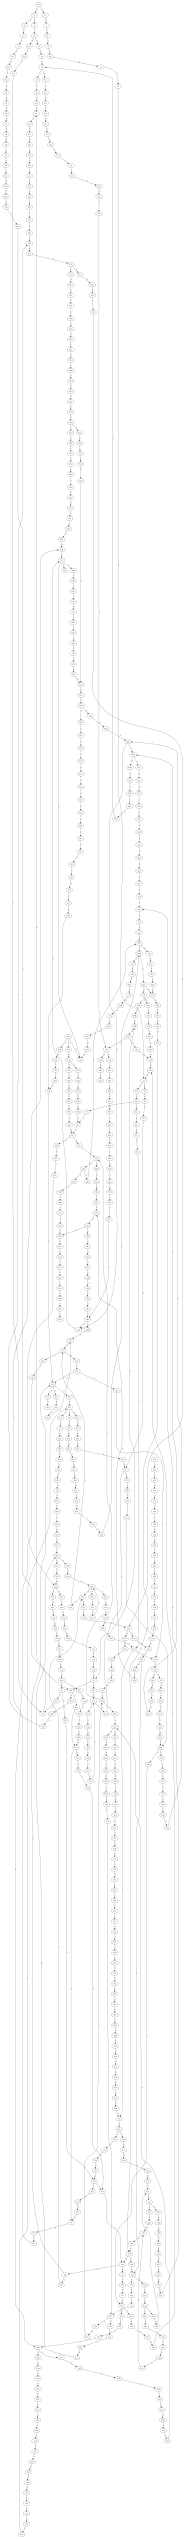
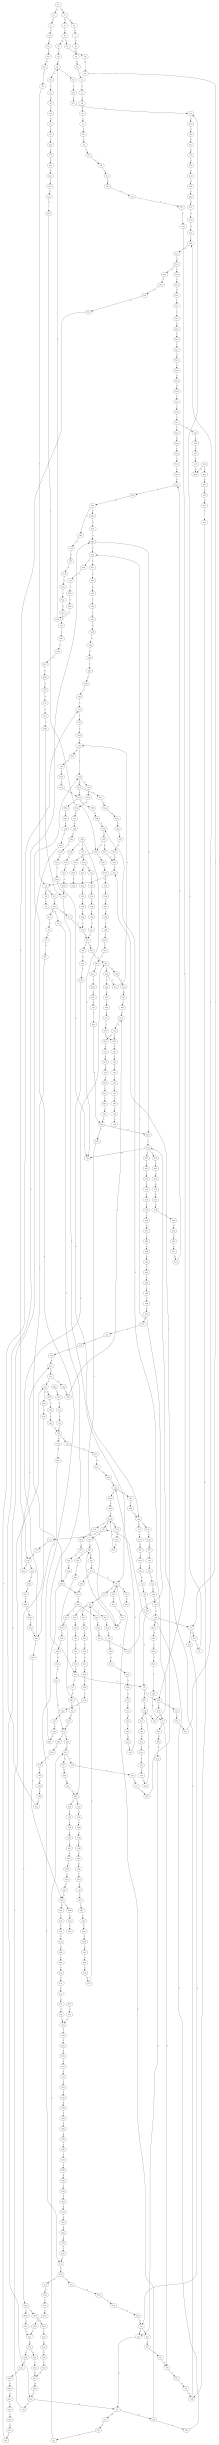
  strict digraph {
    fontname="Playfair Display"
    node [fontname="Playfair Display"]
    edge [fontname="Playfair Display"]
    S0
    S1
    S2
    S3
    S4
    S5
    S6
    S7
    S8
    S9
    S10
    S11
    S12
    S13
    S14
    S15
    S16
    S17
    S18
    S19
    S20
    S21
    S22
    S23
    S24
    S25
    S26
    S27
    S28
    S29
    S30
    S31
    S32
    S33
    S34
    S35
    S36
    S37
    S38
    S39
    S40
    S41
    S42
    S43
    S44
    S45
    S46
    S47
    S48
    S49
    S50
    S51
    S52
    S53
    S54
    S55
    S56
    S57
    S58
    S59
    S60
    S61
    S62
    S63
    S64
    S65
    S66
    S67
    S68
    S69
    S70
    S71
    S72
    S73
    S74
    S75
    S76
    S77
    S78
    S79
    S80
    S81
    S82
    S83
    S84
    S85
    S86
    S87
    S88
    S89
    S90
    S91
    S92
    S93
    S94
    S95
    S96
    S97
    S98
    S99
    S100
    S101
    S102
    S103
    S104
    S105
    S106
    S107
    S108
    S109
    S110
    S111
    S112
    S113
    S114
    S115
    S116
    S117
    S118
    S119
    S120
    S121
    S122
    S123
    S124
    S125
    S126
    S127
    S128
    S129
    S130
    S131
    S132
    S133
    S134
    S135
    S136
    S137
    S138
    S139
    S140
    S141
    S142
    S143
    S144
    S145
    S146
    S147
    S148
    S149
    S150
    S151
    S152
    S153
    S154
    S155
    S156
    S157
    S158
    S159
    S160
    S161
    S162
    S163
    S164
    S165
    S166
    S167
    S168
    S169
    S170
    S171
    S172
    S173
    S174
    S175
    S176
    S177
    S178
    S179
    S180
    S181
    S182
    S183
+   S185
    S186
    S187
    S188
    S189
    S190
    S191
    S192
    S193
    S194
    S195
    S196
    S197
    S198
    S199
    S200
    S201
    S202
    S203
    S204
    S205
    S206
    S207
    S208
    S209
    S210
    S211
    S212
    S184
    S213
    S214
    S215
    S216
    S217
    S218
    S219
    S220
    S221
    S222
    S223
    S224
    S225
    S226
    S227
    S228
    S229
    S230
    S231
    S232
    S233
    S234
    S235
    S236
    S237
    S238
    S239
    S240
    S241
    S242
    S243
    S244
    S245
    S246
    S247
    S248
    S249
    S250
    S251
    S252
    S253
    S254
    S255
    S256
    S257
    S258
    S259
    S260
    S261
    S262
    S263
    S264
    S265
    S266
    S267
    S268
    S269
    S270
    S271
    S272
    S273
    S274
    S275
    S276
    S277
    S278
    S279
    S280
    S281
    S282
    S283
    S284
    S285
    S286
    S287
    S288
    S289
    S290
    S291
    S292
    S293
    S294
    S295
    S296
    S297
    S298
    S299
    S300
    S301
    S302
    S303
    S304
    S305
    S306
    S307
    S308
    S309
    S310
    S311
    S312
    S313
    S314
    S315
    S316
    S317
    S318
    S319
    S320
    S321
    S322
    S323
    S324
    S325
    S326
    S327
    S328
    S329
    S330
    S331
    S332
    S333
    S334
    S335
    S336
    S337
    S338
    S339
    S340
    S341
    S342
    S343
    S344
    S345
    S346
    S347
    S348
    S349
    S350
    S351
    S352
    S353
    S354
    S355
    S356
    S357
    S358
    S359
    S360
    S361
    S362
    S363
    S364
    S365
    S366
    S367
    S368
    S369
    S370
    S371
    S372
    S373
    S374
    S375
    S376
    S377
    S378
    S379
    S380
    S381
    S382
    S383
    S384
    S385
    S386
    S387
    S388
    S389
    S390
    S391
    S392
    S393
    S394
    S395
    S396
    S397
    S398
    S399
    S400
    S401
    S402
    S403
    S404
    S405
    S406
    S407
    S408
    S409
    S410
    S411
    S412
    S413
    S414
    S415
    S416
    S417
    S418
    S419
    S420
    S421
    S422
    S423
    S424
    S425
    S426
    S427
    S428
    S429
    S430
    S431
    S432
    S433
    S434
    S435
    S436
    S437
    S438
    S439
    S440
    S441
    S442
    S443
    S444
    S445
    S446
    S447
    S448
    S449
    S450
    S451
    S452
    S453
    S454
    S455
    S456
    S457
    S458
    S459
    S460
    S461
    S462
    S463
    S464
    S465
    S466
    S467
    S468
    S469
    S470
    S471
-   S472
    S473
    S474
    S475
    S476
    S477
    S478
    S479
    S480
    S481
    S482
    S483
    S484
    S485
    S486
    S487
    S488
    S489
    S490
    S491
    S492
    S493
    S494
    S495
    S496
    S497
    S498
    S499
    S500
    S501
    S502
    S503
    S504
    S505
    S506
    S507
    S508
    S509
    S510
    S511
    S512
    S513
    S514
    S515
    S516
    S517
    S518
    S519
    S520
    S521
    S522
    S523
    S524
    S525
    S526
    S527
    S528
    S529
    S530
    S531
    S532
    S533
    S534
    S535
    S536
    S537
    S538
    S539
    S540
    S541
    S542
    S543
    S544
    S545
    S546
    S547
    S548
    S549
    S550
    S551
    S552
    S553
    S554
    S555
    S556
    S557
    S558
    S559
    S560
    S561
    S562
    S563
    S564
    S565
    S566
    S567
    S568
    S569
    S570
    S571
    S572
    S573
    S574
    S575
    S576
    S577
    S578
    S579
    S580
    S581
    S582
    S583
    S584
    S585
    S586
    S587
    S588
    S589
    S590
    S591
    S592
    S593
    S594
    S595
    S596
    S0 -> S1 [label=T]
    S0 -> S2 [label=A]
    S1 -> S3 [label=T]
    S1 -> S4 [label=A]
    S2 -> S5 [label=T]
    S3 -> S6 [label=C]
    S4 -> S7 [label=G]
    S5 -> S8 [label=T]
    S6 -> S9 [label=G]
    S6 -> S10 [label=T]
    S7 -> S11 [label=T]
    S8 -> S12 [label=A]
    S9 -> S13 [label=C]
    S10 -> S14 [label=C]
    S11 -> S15 [label=G]
    S12 -> S16 [label=G]
    S13 -> S17 [label=A]
    S14 -> S18 [label=A]
    S15 -> S19 [label=G]
    S16 -> S20 [label=G]
    S17 -> S21 [label=C]
    S17 -> S22 [label=A]
-   S18 -> S35 [label=C]
+   S18 -> S23 [label=C]
    S19 -> S24 [label=C]
    S20 -> S25 [label=C]
    S21 -> S26 [label=C]
    S22 -> S27 [label=C]
    S23 -> S28 [label=T]
    S23 -> S29 [label=C]
    S24 -> S30 [label=A]
    S25 -> S31 [label=T]
    S26 -> S32 [label=T]
    S27 -> S33 [label=G]
    S28 -> S34 [label=A]
    S29 -> S35 [label=T]
    S30 -> S36 [label=A]
    S31 -> S37 [label=G]
    S31 -> S38 [label=T]
    S32 -> S39 [label=G]
    S33 -> S40 [label=T]
    S34 -> S41 [label=C]
    S34 -> S42 [label=G]
    S35 -> S39 [label=G]
    S36 -> S43 [label=T]
    S37 -> S44 [label=C]
    S38 -> S45 [label=G]
    S39 -> S46 [label=A]
    S40 -> S47 [label=G]
    S41 -> S48 [label=C]
    S42 -> S49 [label=G]
    S43 -> S50 [label=A]
    S44 -> S51 [label=C]
    S44 -> S52 [label=A]
    S45 -> S53 [label=T]
    S46 -> S54 [label=G]
    S47 -> S55 [label=G]
    S48 -> S56 [label=A]
    S49 -> S57 [label=G]
    S49 -> S58 [label=A]
    S50 -> S59 [label=C]
    S51 -> S60 [label=A]
    S52 -> S61 [label=G]
    S53 -> S62 [label=T]
    S54 -> S63 [label=G]
    S55 -> S64 [label=C]
    S56 -> S65 [label=G]
    S57 -> S66 [label=T]
    S58 -> S67 [label=G]
    S58 -> S68 [label=A]
    S59 -> S69 [label=G]
    S60 -> S70 [label=A]
    S61 -> S71 [label=G]
    S62 -> S72 [label=T]
    S62 -> S73 [label=A]
    S63 -> S74 [label=A]
    S64 -> S75 [label=C]
    S65 -> S76 [label=A]
    S66 -> S77 [label=T]
    S67 -> S78 [label=G]
    S67 -> S79 [label=T]
    S67 -> S80 [label=A]
    S68 -> S81 [label=T]
    S69 -> S82 [label=C]
    S70 -> S83 [label=A]
    S70 -> S84 [label=G]
    S71 -> S85 [label=A]
    S72 -> S86 [label=G]
    S73 -> S87 [label=G]
    S73 -> S88 [label=C]
    S74 -> S89 [label=A]
    S75 -> S90 [label=G]
    S76 -> S91 [label=A]
    S77 -> S92 [label=A]
    S78 -> S93 [label=T]
    S79 -> S94 [label=A]
    S80 -> S95 [label=A]
    S81 -> S96 [label=A]
    S81 -> S97 [label=T]
    S82 -> S98 [label=G]
    S83 -> S99 [label=A]
    S84 -> S100 [label=T]
    S85 -> S101 [label=C]
    S86 -> S102 [label=G]
    S87 -> S103 [label=C]
    S88 -> S104 [label=T]
    S88 -> S105 [label=C]
    S89 -> S106 [label=A]
    S90 -> S107 [label=C]
    S91 -> S108 [label=G]
    S92 -> S109 [label=T]
    S92 -> S110 [label=G]
    S93 -> S111 [label=G]
    S93 -> S112 [label=C]
    S93 -> S113 [label=T]
    S95 -> S114 [label=T]
    S96 -> S115 [label=G]
    S97 -> S116 [label=C]
    S98 -> S117 [label=T]
    S99 -> S118 [label=G]
    S99 -> S119 [label=A]
    S100 -> S120 [label=T]
    S101 -> S121 [label=T]
    S101 -> S122 [label=C]
    S102 -> S123 [label=G]
    S103 -> S124 [label=A]
    S103 -> S125 [label=C]
    S104 -> S126 [label=T]
    S105 -> S127 [label=A]
    S106 -> S128 [label=A]
    S107 -> S129 [label=A]
    S108 -> S130 [label=G]
    S109 -> S131 [label=A]
    S110 -> S132 [label=T]
    S111 -> S133 [label=C]
    S112 -> S134 [label=T]
    S113 -> S135 [label=T]
    S114 -> S136 [label=A]
    S115 -> S137 [label=G]
    S115 -> S138 [label=T]
    S116 -> S139 [label=T]
    S117 -> S140 [label=G]
    S118 -> S141 [label=T]
    S119 -> S142 [label=T]
    S119 -> S143 [label=G]
    S120 -> S144 [label=G]
    S121 -> S145 [label=T]
    S122 -> S146 [label=T]
    S123 -> S147 [label=T]
    S124 -> S148 [label=T]
    S125 -> S149 [label=A]
    S126 -> S150 [label=A]
    S127 -> S65 [label=G]
    S127 -> S151 [label=C]
    S128 -> S152 [label=C]
    S129 -> S153 [label=T]
    S130 -> S154 [label=G]
    S130 -> S155 [label=T]
    S130 -> S156 [label=C]
    S131 -> S157 [label=G]
    S132 -> S158 [label=A]
    S133 -> S159 [label=A]
    S134 -> S160 [label=T]
    S135 -> S161 [label=A]
    S136 -> S115 [label=G]
    S137 -> S162 [label=A]
    S138 -> S163 [label=A]
    S139 -> S164 [label=G]
    S139 -> S165 [label=A]
    S140 -> S166 [label=T]
    S141 -> S167 [label=G]
    S142 -> S168 [label=G]
    S143 -> S169 [label=A]
    S144 -> S170 [label=G]
    S144 -> S171 [label=A]
    S145 -> S172 [label=C]
    S145 -> S173 [label=A]
    S146 -> S174 [label=A]
    S146 -> S175 [label=G]
    S147 -> S176 [label=C]
    S147 -> S177 [label=T]
    S148 -> S178 [label=A]
    S149 -> S179 [label=G]
    S150 -> S180 [label=C]
    S151 -> S181 [label=T]
    S152 -> S182 [label=T]
    S153 -> S183 [label=A]
+   S155 -> S185 [label=C]
    S156 -> S186 [label=C]
    S157 -> S187 [label=G]
    S158 -> S188 [label=G]
    S159 -> S189 [label=C]
    S160 -> S190 [label=G]
    S161 -> S191 [label=A]
    S162 -> S67 [label=G]
    S162 -> S192 [label=C]
    S163 -> S188 [label=G]
    S164 -> S193 [label=T]
    S165 -> S194 [label=G]
    S166 -> S195 [label=T]
    S167 -> S196 [label=C]
    S168 -> S197 [label=C]
    S169 -> S198 [label=T]
    S169 -> S199 [label=G]
    S170 -> S200 [label=A]
    S171 -> S201 [label=C]
    S172 -> S202 [label=A]
    S173 -> S203 [label=G]
    S174 -> S204 [label=G]
    S175 -> S205 [label=T]
    S176 -> S206 [label=A]
    S177 -> S92 [label=A]
    S178 -> S207 [label=G]
    S178 -> S208 [label=C]
    S179 -> S209 [label=T]
    S180 -> S210 [label=A]
    S181 -> S211 [label=A]
    S182 -> S212 [label=T]
    S183 -> S208 [label=C]
+   S185 -> S215 [label=A]
    S186 -> S216 [label=A]
    S187 -> S217 [label=C]
    S188 -> S218 [label=T]
    S188 -> S219 [label=C]
    S189 -> S220 [label=A]
    S190 -> S221 [label=T]
    S191 -> S222 [label=A]
    S192 -> S122 [label=C]
    S193 -> S223 [label=C]
    S194 -> S224 [label=T]
    S195 -> S225 [label=A]
    S196 -> S226 [label=T]
    S197 -> S227 [label=T]
    S198 -> S228 [label=A]
    S198 -> S229 [label=C]
    S199 -> S230 [label=A]
    S200 -> S231 [label=G]
    S201 -> S232 [label=T]
    S202 -> S233 [label=C]
    S203 -> S234 [label=A]
    S204 -> S235 [label=A]
    S205 -> S236 [label=T]
    S206 -> S237 [label=G]
    S207 -> S238 [label=G]
    S208 -> S239 [label=G]
    S208 -> S240 [label=A]
    S209 -> S241 [label=T]
    S210 -> S242 [label=A]
    S211 -> S42 [label=G]
    S212 -> S243 [label=A]
    S184 -> S154 [label=G]
    S184 -> S213 [label=C]
    S184 -> S214 [label=T]
    S213 -> S244 [label=A]
    S214 -> S245 [label=A]
    S215 -> S246 [label=A]
    S216 -> S247 [label=A]
    S217 -> S31 [label=T]
    S218 -> S248 [label=T]
    S219 -> S249 [label=A]
    S220 -> S250 [label=C]
    S221 -> S62 [label=T]
    S222 -> S251 [label=G]
    S223 -> S252 [label=C]
    S224 -> S253 [label=C]
    S224 -> S254 [label=G]
    S225 -> S88 [label=C]
    S226 -> S255 [label=T]
    S227 -> S256 [label=T]
    S228 -> S257 [label=G]
    S228 -> S258 [label=A]
    S229 -> S259 [label=T]
    S230 -> S260 [label=T]
    S231 -> S261 [label=C]
    S232 -> S262 [label=T]
    S233 -> S263 [label=T]
    S234 -> S264 [label=A]
    S235 -> S265 [label=A]
    S236 -> S266 [label=G]
    S237 -> S267 [label=T]
    S238 -> S217 [label=C]
    S239 -> S268 [label=G]
    S240 -> S269 [label=A]
    S241 -> S270 [label=A]
    S242 -> S271 [label=C]
    S242 -> S272 [label=A]
    S243 -> S180 [label=C]
    S244 -> S273 [label=C]
    S244 -> S274 [label=T]
    S245 -> S275 [label=G]
    S246 -> S276 [label=C]
    S247 -> S277 [label=C]
    S248 -> S278 [label=A]
    S249 -> S279 [label=A]
    S250 -> S280 [label=T]
    S251 -> S281 [label=T]
    S252 -> S282 [label=A]
    S253 -> S283 [label=C]
    S253 -> S284 [label=A]
    S254 -> S285 [label=C]
    S255 -> S286 [label=T]
    S255 -> S287 [label=G]
    S256 -> S286 [label=T]
    S257 -> S288 [label=C]
    S257 -> S289 [label=A]
    S258 -> S290 [label=C]
    S259 -> S291 [label=T]
    S260 -> S292 [label=A]
    S261 -> S293 [label=T]
    S262 -> S294 [label=T]
    S263 -> S34 [label=A]
    S264 -> S295 [label=A]
    S265 -> S296 [label=C]
    S266 -> S297 [label=G]
    S267 -> S298 [label=A]
    S268 -> S299 [label=T]
    S269 -> S300 [label=T]
    S270 -> S301 [label=G]
    S271 -> S302 [label=A]
    S272 -> S303 [label=T]
    S273 -> S304 [label=T]
    S274 -> S305 [label=T]
    S275 -> S306 [label=G]
    S276 -> S307 [label=G]
    S277 -> S308 [label=T]
    S278 -> S309 [label=T]
    S279 -> S310 [label=A]
    S280 -> S311 [label=G]
    S281 -> S312 [label=A]
    S282 -> S313 [label=A]
    S283 -> S314 [label=T]
    S284 -> S315 [label=G]
    S285 -> S226 [label=T]
    S286 -> S316 [label=T]
    S287 -> S317 [label=A]
    S288 -> S318 [label=A]
    S289 -> S319 [label=C]
    S290 -> S320 [label=A]
    S291 -> S321 [label=T]
    S292 -> S257 [label=G]
    S293 -> S322 [label=C]
    S294 -> S323 [label=G]
    S295 -> S324 [label=C]
    S296 -> S325 [label=C]
    S296 -> S326 [label=T]
    S297 -> S327 [label=G]
    S298 -> S328 [label=G]
    S300 -> S329 [label=C]
    S301 -> S103 [label=C]
    S302 -> S330 [label=T]
    S303 -> S331 [label=T]
    S304 -> S332 [label=C]
    S305 -> S333 [label=C]
    S306 -> S334 [label=A]
    S307 -> S335 [label=A]
    S308 -> S336 [label=T]
    S309 -> S337 [label=C]
    S310 -> S338 [label=T]
    S311 -> S339 [label=C]
    S312 -> S340 [label=A]
    S313 -> S341 [label=A]
    S314 -> S342 [label=C]
    S315 -> S343 [label=A]
    S316 -> S344 [label=A]
    S317 -> S345 [label=A]
    S318 -> S148 [label=T]
    S319 -> S346 [label=T]
    S320 -> S347 [label=T]
    S321 -> S348 [label=G]
    S322 -> S349 [label=T]
    S323 -> S350 [label=T]
    S324 -> S351 [label=G]
    S325 -> S352 [label=G]
    S326 -> S353 [label=T]
    S327 -> S147 [label=T]
    S328 -> S354 [label=A]
    S329 -> S355 [label=G]
    S330 -> S356 [label=C]
    S331 -> S357 [label=C]
    S332 -> S358 [label=C]
    S333 -> S359 [label=C]
    S334 -> S67 [label=G]
    S335 -> S360 [label=A]
    S336 -> S361 [label=G]
    S337 -> S362 [label=A]
    S338 -> S363 [label=C]
    S339 -> S364 [label=T]
    S340 -> S365 [label=A]
    S341 -> S99 [label=A]
    S341 -> S366 [label=C]
    S342 -> S367 [label=C]
    S343 -> S368 [label=A]
    S343 -> S369 [label=G]
    S344 -> S370 [label=G]
    S345 -> S371 [label=A]
    S346 -> S372 [label=A]
    S347 -> S373 [label=A]
    S348 -> S374 [label=A]
    S349 -> S375 [label=C]
    S350 -> S376 [label=T]
    S351 -> S377 [label=A]
    S351 -> S378 [label=G]
    S352 -> S379 [label=G]
    S353 -> S380 [label=C]
    S354 -> S381 [label=A]
    S355 -> S382 [label=A]
    S356 -> S383 [label=A]
    S357 -> S139 [label=T]
    S358 -> S384 [label=C]
    S359 -> S385 [label=C]
    S360 -> S386 [label=C]
    S361 -> S387 [label=C]
    S362 -> S388 [label=A]
    S363 -> S389 [label=A]
    S364 -> S390 [label=T]
    S365 -> S391 [label=G]
    S366 -> S392 [label=A]
    S367 -> S393 [label=T]
    S367 -> S394 [label=A]
    S368 -> S395 [label=A]
    S369 -> S396 [label=A]
    S370 -> S397 [label=A]
    S371 -> S398 [label=T]
    S372 -> S399 [label=G]
    S373 -> S400 [label=G]
    S374 -> S401 [label=A]
    S375 -> S402 [label=A]
    S376 -> S73 [label=A]
    S377 -> S403 [label=C]
    S378 -> S404 [label=A]
    S379 -> S405 [label=A]
    S380 -> S406 [label=G]
    S381 -> S296 [label=C]
    S381 -> S407 [label=G]
    S382 -> S408 [label=C]
    S383 -> S409 [label=G]
    S384 -> S60 [label=A]
    S385 -> S410 [label=A]
    S386 -> S411 [label=G]
    S387 -> S412 [label=A]
    S388 -> S413 [label=A]
    S389 -> S414 [label=C]
    S390 -> S415 [label=A]
    S391 -> S416 [label=A]
    S392 -> S417 [label=G]
    S392 -> S418 [label=T]
    S393 -> S419 [label=T]
    S394 -> S420 [label=A]
    S395 -> S324 [label=C]
    S396 -> S421 [label=C]
    S397 -> S422 [label=C]
    S398 -> S423 [label=A]
    S399 -> S49 [label=G]
    S399 -> S424 [label=T]
    S400 -> S238 [label=G]
    S401 -> S425 [label=G]
    S402 -> S23 [label=C]
    S402 -> S426 [label=T]
    S403 -> S427 [label=T]
    S404 -> S428 [label=A]
    S405 -> S429 [label=A]
    S406 -> S430 [label=C]
    S407 -> S130 [label=G]
    S408 -> S431 [label=C]
    S409 -> S432 [label=T]
    S410 -> S70 [label=A]
    S411 -> S433 [label=G]
    S412 -> S434 [label=G]
    S413 -> S435 [label=C]
    S414 -> S436 [label=G]
    S415 -> S437 [label=A]
    S416 -> S198 [label=T]
    S417 -> S438 [label=C]
    S418 -> S439 [label=G]
    S419 -> S440 [label=A]
    S420 -> S341 [label=A]
    S421 -> S441 [label=G]
    S422 -> S442 [label=G]
    S423 -> S443 [label=G]
    S424 -> S253 [label=C]
    S425 -> S444 [label=G]
    S426 -> S445 [label=T]
    S427 -> S446 [label=A]
    S428 -> S447 [label=G]
    S429 -> S448 [label=C]
    S430 -> S17 [label=A]
    S431 -> S449 [label=T]
    S432 -> S450 [label=C]
    S433 -> S451 [label=T]
    S434 -> S452 [label=G]
    S435 -> S392 [label=A]
    S436 -> S453 [label=T]
    S437 -> S454 [label=G]
    S438 -> S455 [label=C]
    S439 -> S456 [label=T]
    S440 -> S457 [label=A]
    S441 -> S458 [label=A]
    S442 -> S459 [label=T]
    S443 -> S460 [label=A]
    S444 -> S154 [label=G]
    S445 -> S461 [label=A]
    S446 -> S399 [label=G]
    S447 -> S462 [label=T]
    S448 -> S463 [label=T]
    S449 -> S464 [label=C]
    S450 -> S465 [label=T]
    S451 -> S466 [label=C]
    S452 -> S467 [label=T]
    S453 -> S468 [label=C]
    S454 -> S469 [label=G]
    S454 -> S470 [label=T]
    S455 -> S471 [label=T]
-   S456 -> S472 [label=T]
    S457 -> S454 [label=G]
    S458 -> S473 [label=C]
    S459 -> S474 [label=A]
    S460 -> S475 [label=A]
    S461 -> S476 [label=C]
    S462 -> S477 [label=G]
    S463 -> S478 [label=G]
    S464 -> S479 [label=A]
    S465 -> S480 [label=G]
    S466 -> S481 [label=G]
    S467 -> S482 [label=A]
    S468 -> S483 [label=G]
    S469 -> S484 [label=A]
    S470 -> S485 [label=T]
    S471 -> S486 [label=A]
-   S472 -> S487 [label=C]
    S473 -> S427 [label=T]
    S475 -> S407 [label=G]
    S475 -> S488 [label=T]
    S476 -> S489 [label=C]
    S477 -> S490 [label=T]
    S478 -> S491 [label=T]
    S479 -> S492 [label=T]
    S480 -> S493 [label=T]
    S481 -> S494 [label=T]
    S482 -> S495 [label=G]
    S482 -> S496 [label=A]
    S483 -> S497 [label=T]
    S484 -> S498 [label=A]
    S485 -> S144 [label=G]
    S486 -> S499 [label=A]
    S487 -> S500 [label=C]
    S488 -> S136 [label=A]
    S489 -> S127 [label=A]
    S490 -> S501 [label=A]
    S491 -> S502 [label=A]
    S492 -> S503 [label=A]
    S493 -> S504 [label=T]
    S494 -> S505 [label=T]
    S495 -> S506 [label=A]
    S496 -> S507 [label=C]
    S497 -> S508 [label=G]
    S498 -> S81 [label=T]
    S498 -> S509 [label=G]
    S498 -> S510 [label=C]
    S499 -> S511 [label=G]
    S500 -> S512 [label=T]
    S501 -> S513 [label=A]
    S502 -> S514 [label=A]
    S503 -> S515 [label=G]
    S504 -> S516 [label=T]
    S505 -> S517 [label=T]
    S506 -> S381 [label=A]
    S507 -> S518 [label=T]
    S508 -> S519 [label=G]
    S509 -> S520 [label=G]
    S510 -> S521 [label=A]
    S511 -> S522 [label=G]
    S512 -> S523 [label=C]
    S513 -> S524 [label=A]
    S514 -> S524 [label=A]
    S515 -> S525 [label=A]
    S516 -> S526 [label=C]
    S517 -> S527 [label=C]
    S518 -> S528 [label=C]
    S519 -> S529 [label=A]
    S520 -> S530 [label=A]
    S521 -> S531 [label=G]
    S522 -> S532 [label=G]
    S523 -> S367 [label=C]
    S524 -> S533 [label=A]
    S525 -> S475 [label=A]
    S526 -> S534 [label=A]
    S527 -> S535 [label=T]
    S528 -> S536 [label=A]
    S529 -> S537 [label=G]
    S530 -> S498 [label=A]
    S531 -> S538 [label=G]
    S532 -> S539 [label=A]
    S533 -> S540 [label=G]
    S534 -> S541 [label=C]
    S534 -> S542 [label=T]
    S535 -> S543 [label=A]
    S536 -> S544 [label=C]
    S537 -> S545 [label=G]
    S538 -> S546 [label=A]
    S539 -> S547 [label=G]
    S540 -> S169 [label=A]
    S541 -> S548 [label=G]
    S542 -> S549 [label=G]
    S543 -> S194 [label=G]
    S544 -> S550 [label=A]
    S545 -> S93 [label=T]
    S546 -> S101 [label=C]
-   S547 -> S551 [label=T]
+   S547 -> S559 [label=T]
    S548 -> S552 [label=C]
    S549 -> S553 [label=C]
    S550 -> S554 [label=G]
    S551 -> S555 [label=T]
    S552 -> S556 [label=A]
    S553 -> S557 [label=A]
    S554 -> S558 [label=A]
    S555 -> S559 [label=T]
    S556 -> S560 [label=G]
    S557 -> S561 [label=G]
    S558 -> S562 [label=G]
    S559 -> S563 [label=C]
-   S560 -> S564 [label=G]
+   S564 -> S560 [label=G]
    S561 -> S452 [label=G]
    S562 -> S565 [label=C]
    S563 -> S566 [label=G]
    S564 -> S567 [label=C]
    S565 -> S568 [label=G]
    S566 -> S569 [label=T]
    S567 -> S570 [label=A]
    S568 -> S571 [label=T]
    S569 -> S572 [label=G]
    S570 -> S573 [label=G]
    S571 -> S574 [label=A]
    S572 -> S575 [label=A]
    S573 -> S576 [label=A]
    S574 -> S577 [label=G]
    S575 -> S578 [label=A]
    S576 -> S579 [label=A]
    S577 -> S580 [label=G]
    S578 -> S581 [label=A]
    S579 -> S108 [label=G]
    S580 -> S334 [label=A]
    S581 -> S582 [label=A]
    S582 -> S583 [label=T]
    S583 -> S584 [label=T]
    S584 -> S585 [label=G]
    S585 -> S586 [label=G]
    S586 -> S587 [label=C]
    S587 -> S588 [label=A]
    S588 -> S589 [label=G]
    S589 -> S590 [label=C]
    S590 -> S591 [label=G]
    S591 -> S592 [label=A]
    S592 -> S593 [label=G]
    S593 -> S594 [label=G]
    S594 -> S595 [label=A]
    S595 -> S596 [label=C]
    S596 -> S121 [label=T]
  }
